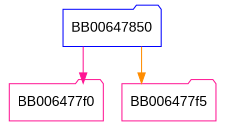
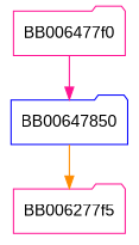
  digraph {
    fontname="Liberation Sans"
    splines=ortho
    node [color=deeppink fontname="Liberation Sans" shape=folder]
    edge [fontname="Liberation Sans"]
    BB00647850 [color=blue]
    BB006477f0
-   BB006477f5
+   BB006477f5 [label=BB006277f5]
    BB00647850 -> BB006477f5 [color=darkorange]
-   BB00647850 -> BB006477f0 [color=deeppink]
+   BB006477f0 -> BB00647850 [color=deeppink]
  }
